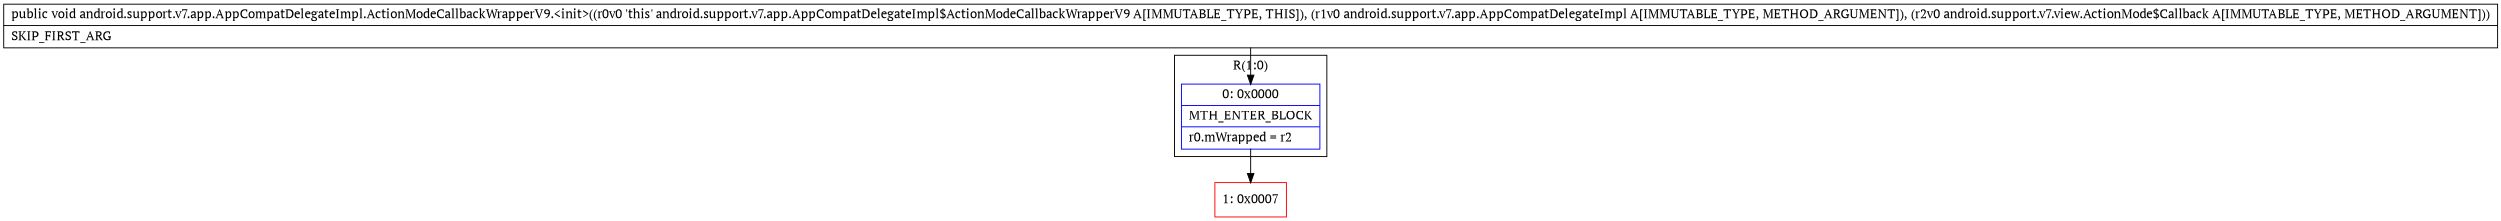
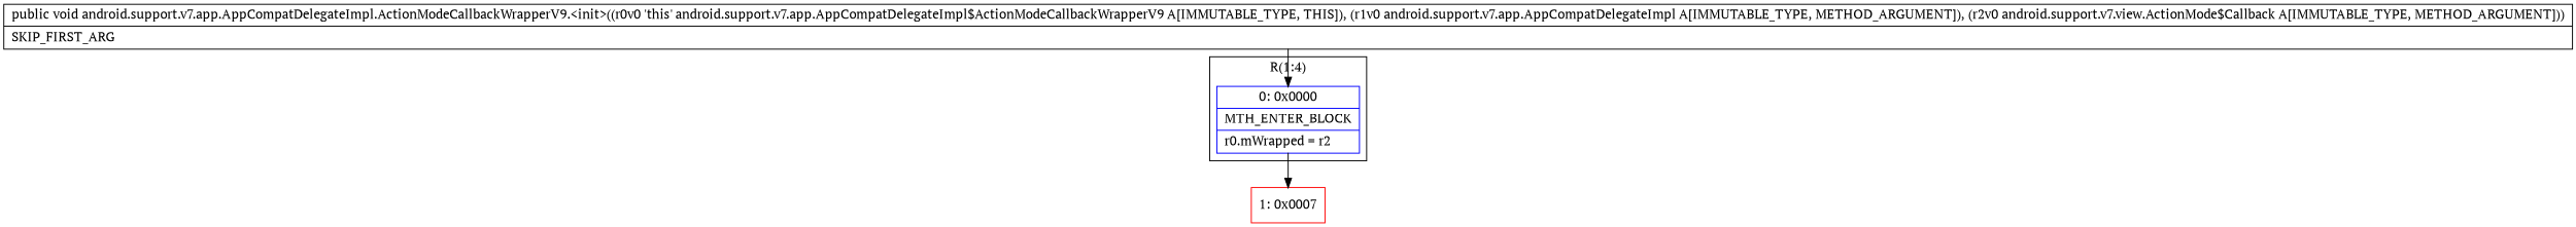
  digraph {
    fontname="PT Serif"
    node [shape=record fontname="PT Serif"]
    edge [fontname="PT Serif"]
    n1 [color=blue label="{0\:\ 0x0000|MTH_ENTER_BLOCK\l|r0.mWrapped = r2\l}"]
    n2 [color=red label="{1\:\ 0x0007}"]
    n3 [label="{public void android.support.v7.app.AppCompatDelegateImpl.ActionModeCallbackWrapperV9.\<init\>((r0v0 'this' android.support.v7.app.AppCompatDelegateImpl$ActionModeCallbackWrapperV9 A[IMMUTABLE_TYPE, THIS]), (r1v0 android.support.v7.app.AppCompatDelegateImpl A[IMMUTABLE_TYPE, METHOD_ARGUMENT]), (r2v0 android.support.v7.view.ActionMode$Callback A[IMMUTABLE_TYPE, METHOD_ARGUMENT]))  | SKIP_FIRST_ARG\l}"]
    subgraph cluster_1 {
-     label="R(1:0)"
+     label="R(1:4)"
      n1
    }
    n1 -> n2
    n3 -> n1
  }
